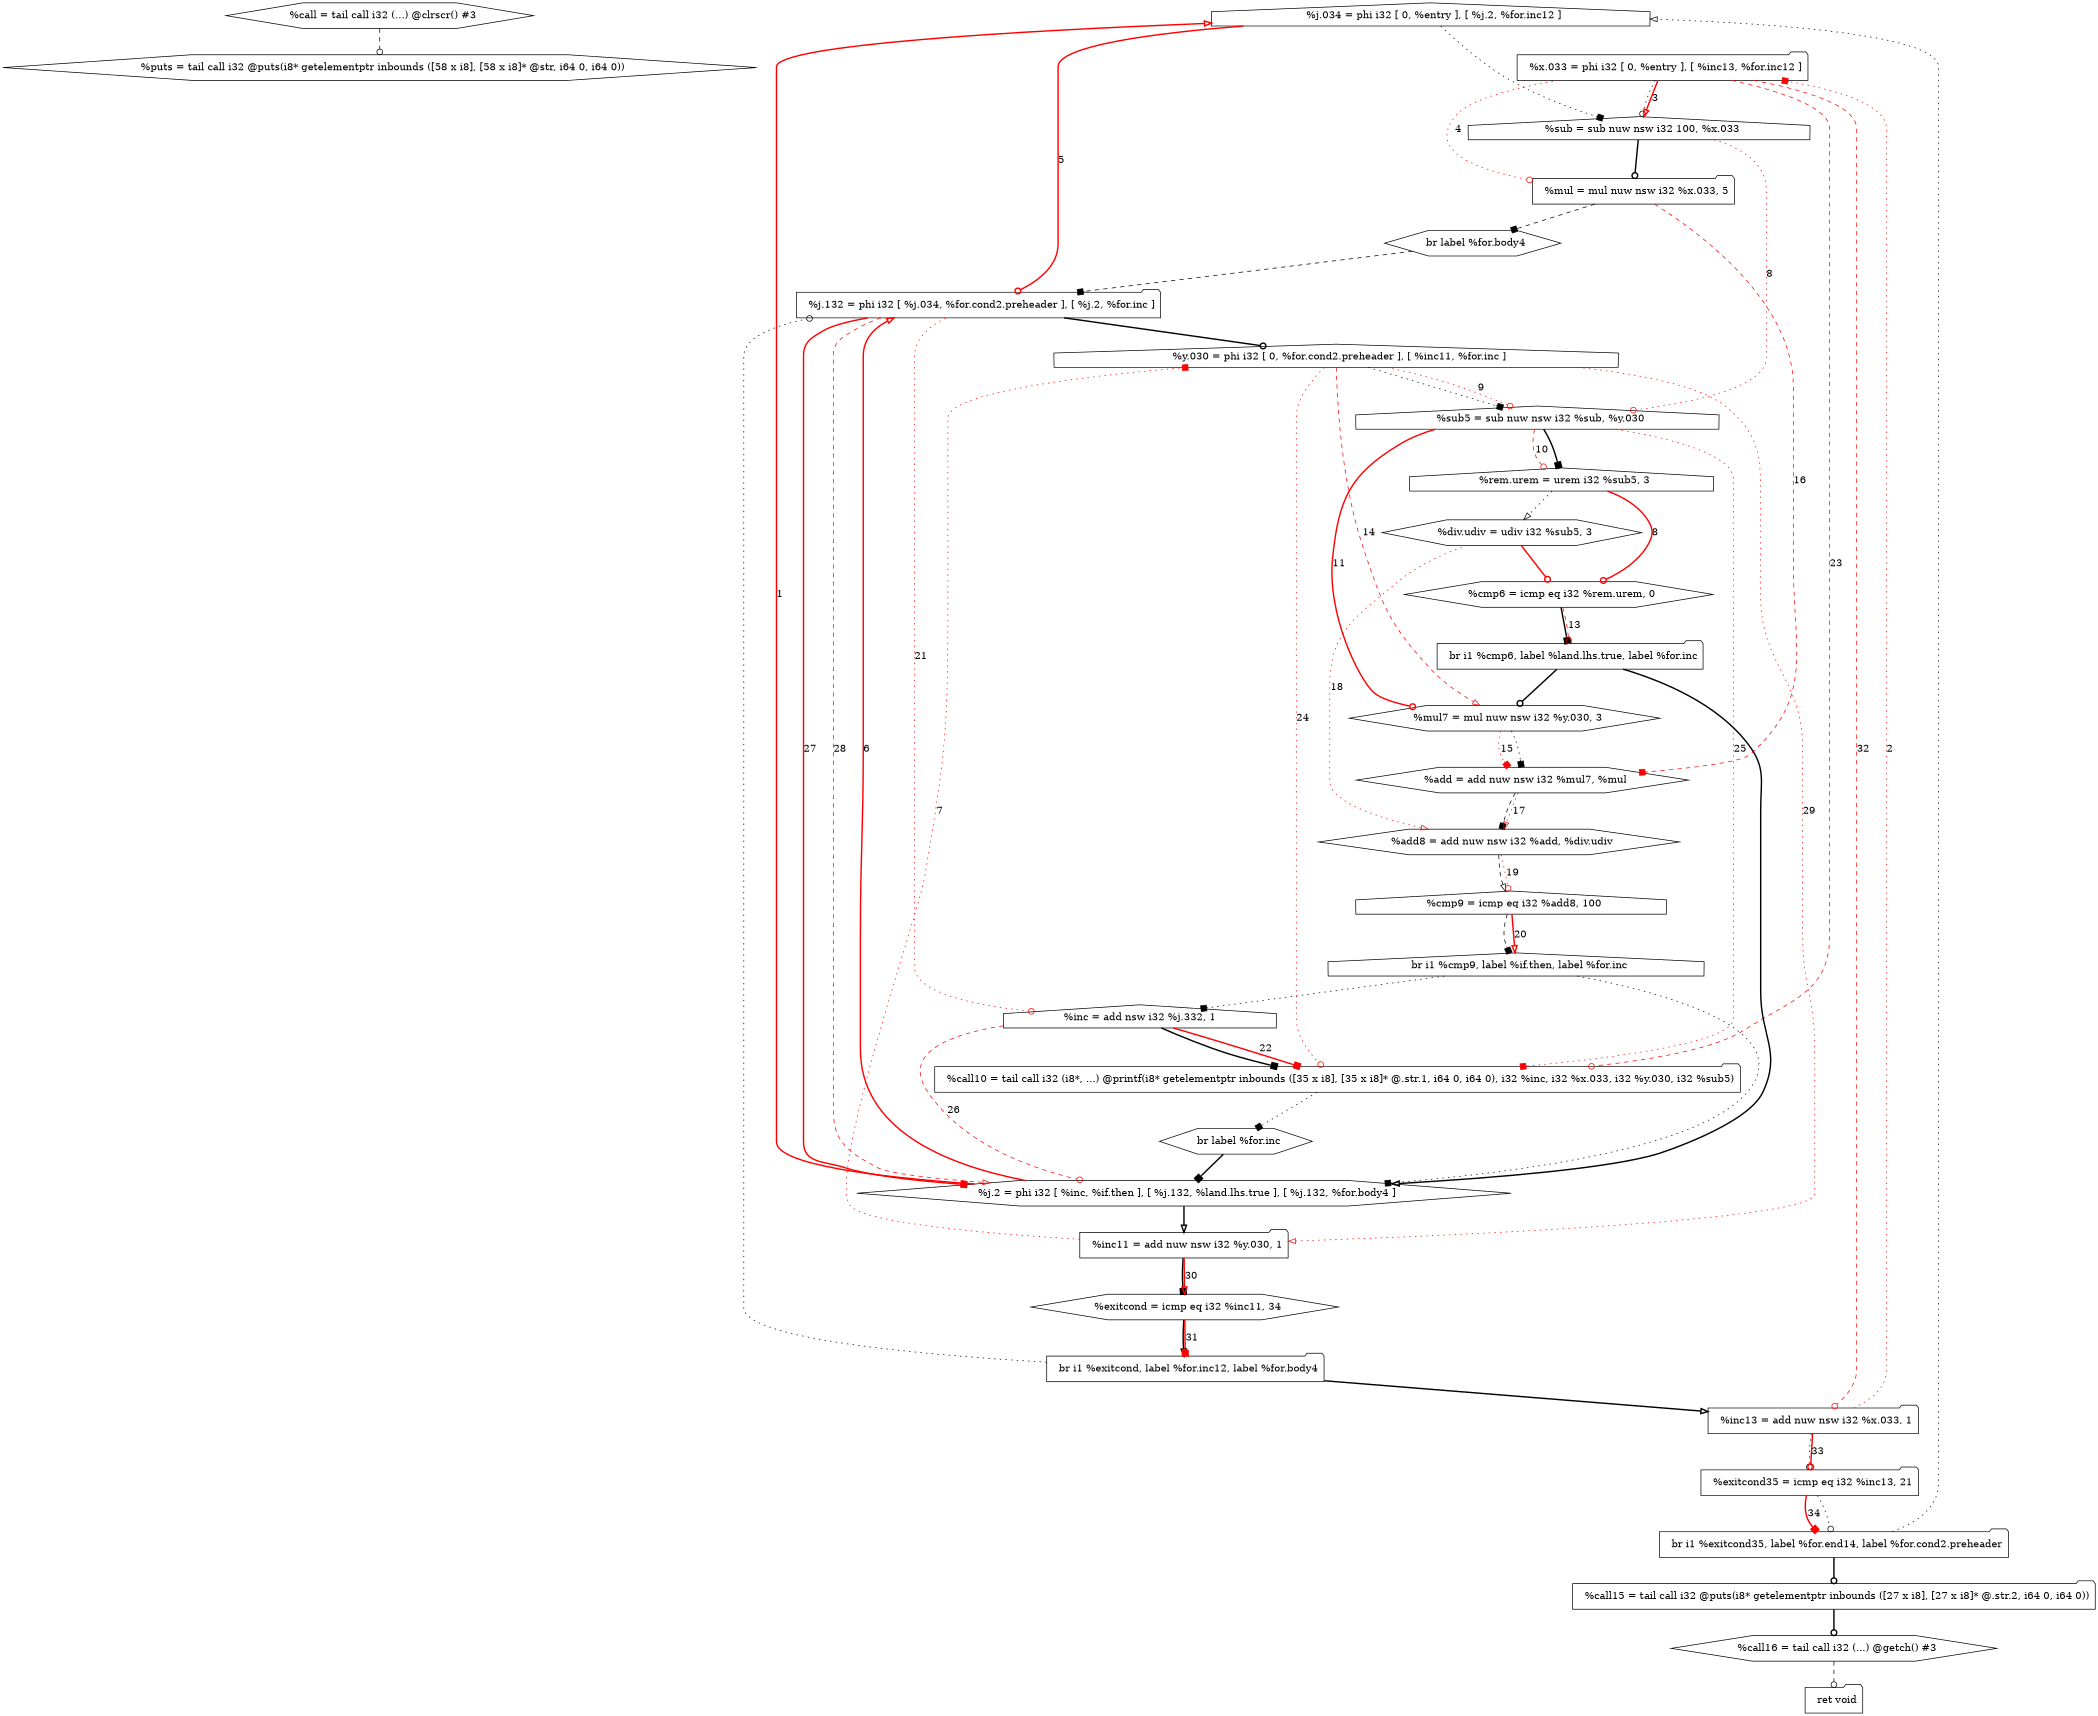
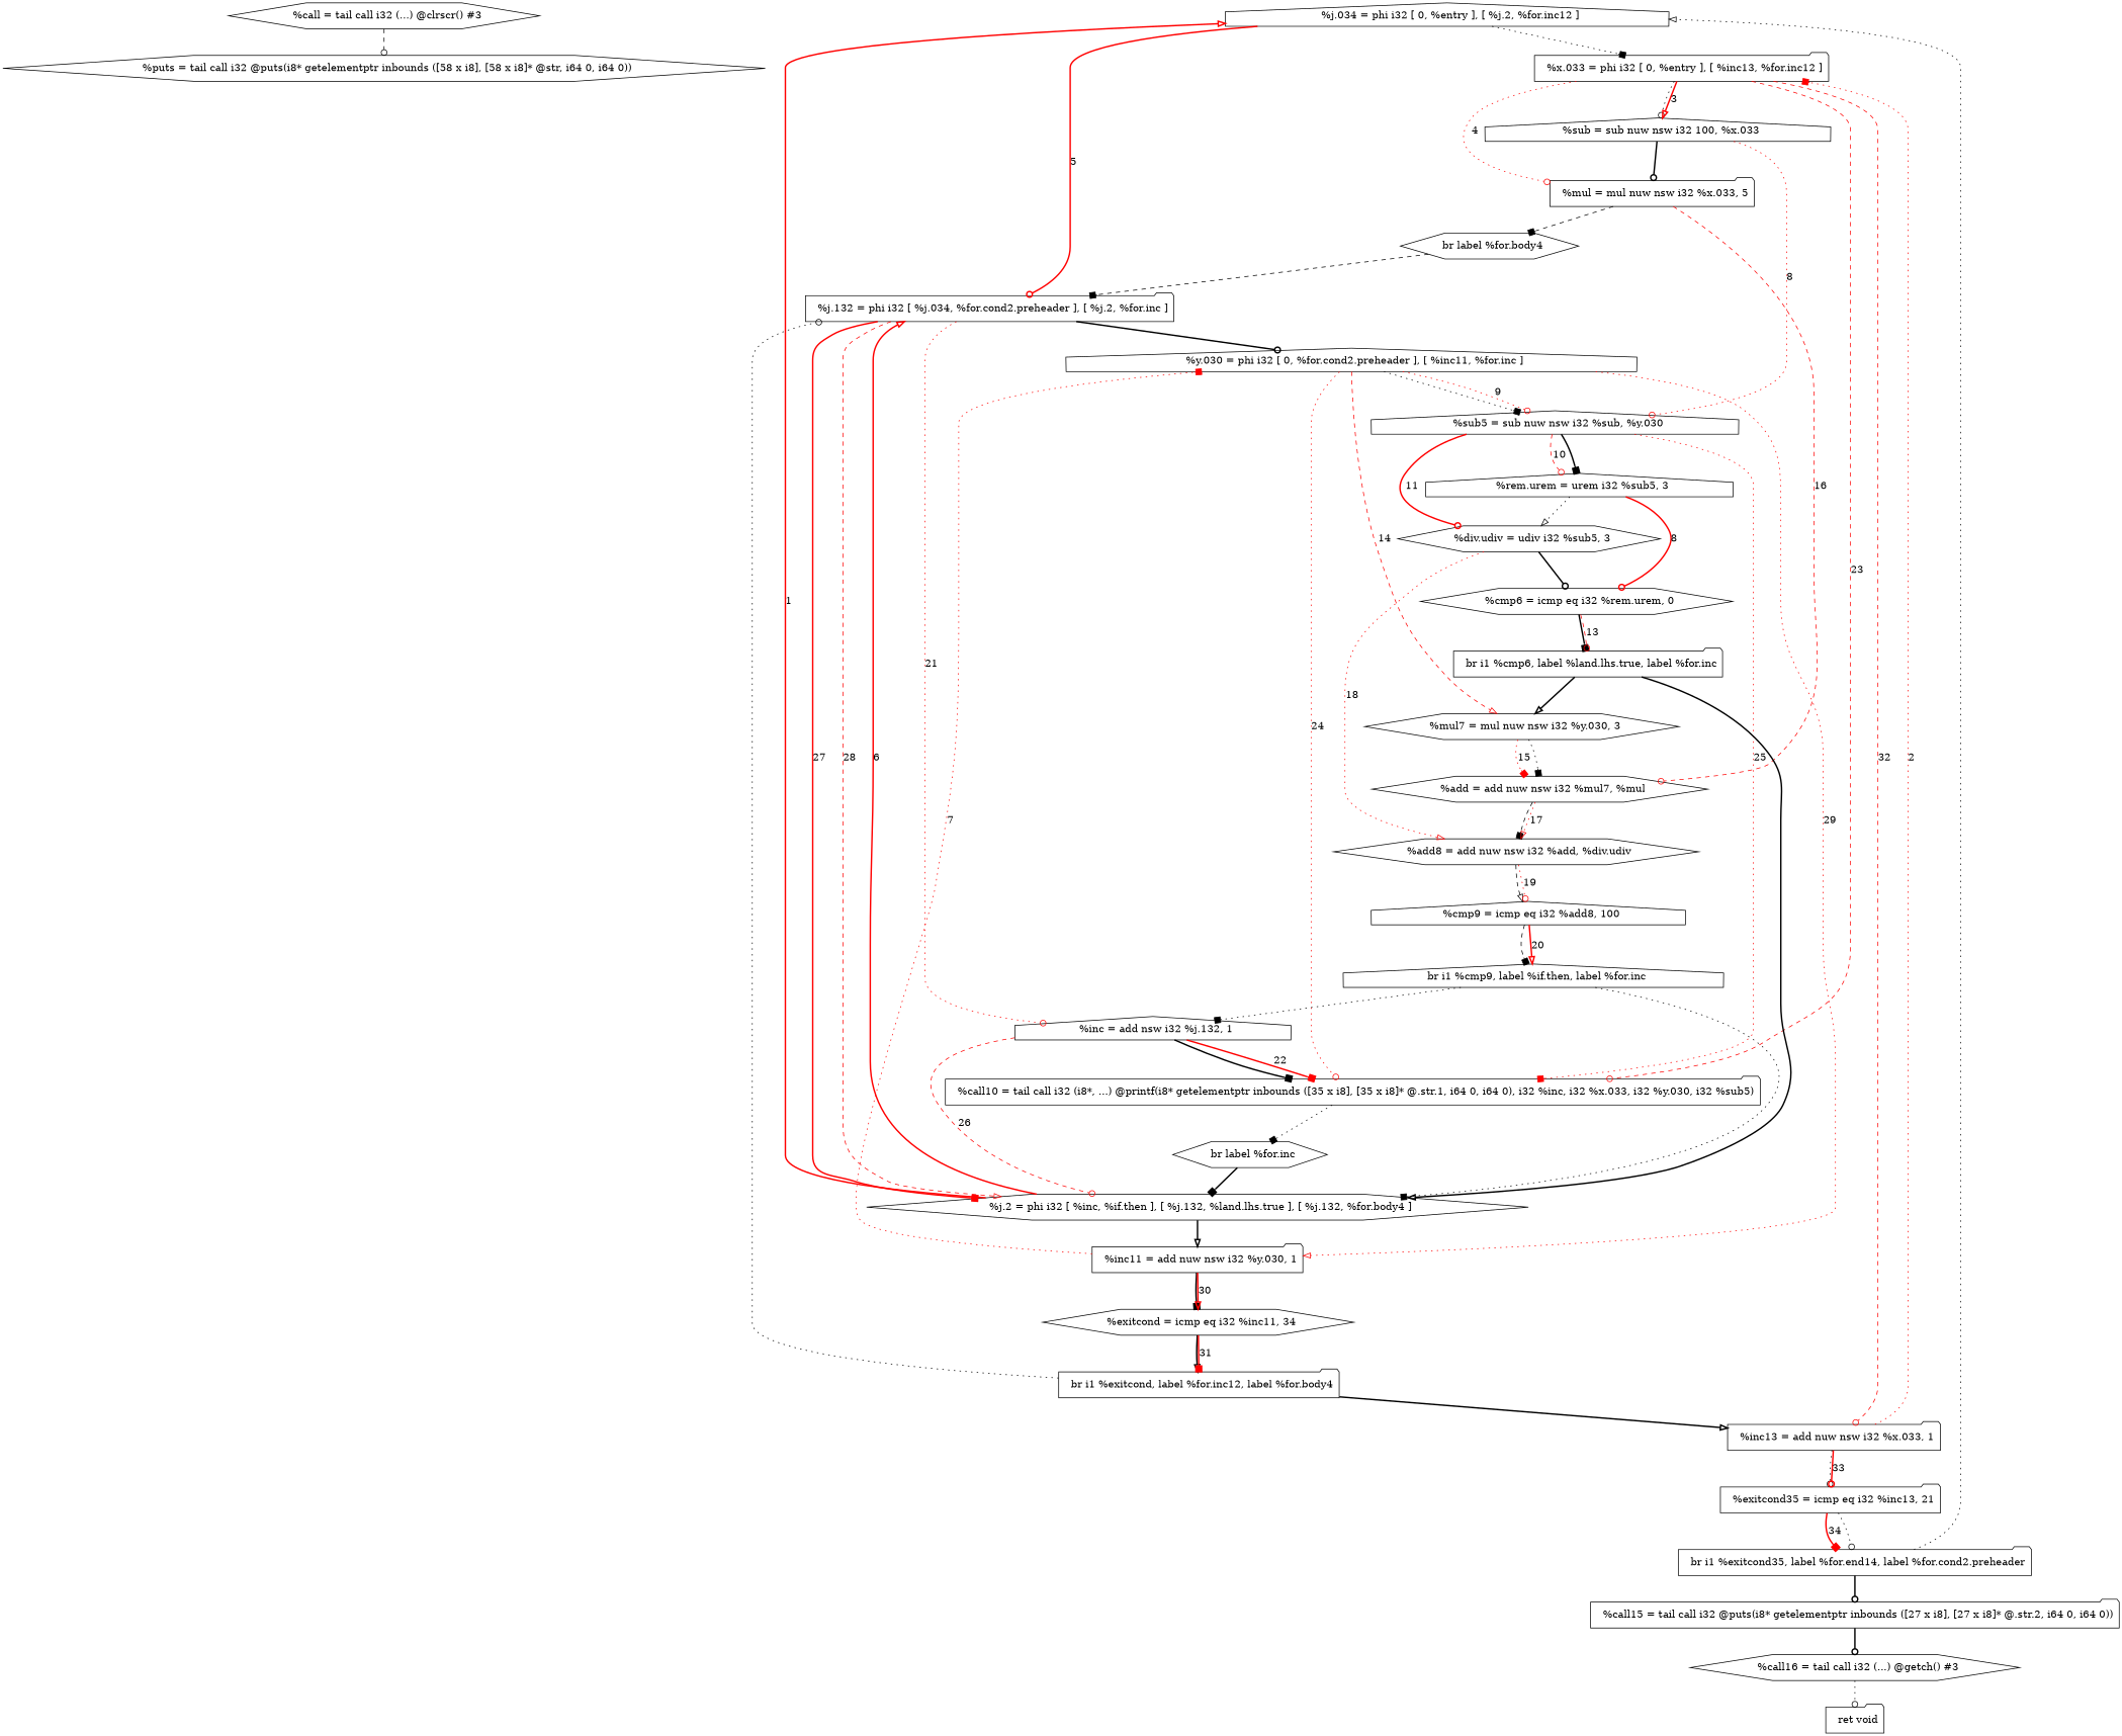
  digraph {
    node [shape=hexagon]
    edge [arrowhead=odot style=bold]
    n1 [label="  %call = tail call i32 (...) @clrscr() #3"]
    n2 [label="  %puts = tail call i32 @puts(i8* getelementptr inbounds ([58 x i8], [58 x i8]* @str, i64 0, i64 0))"]
    n3 [label="  %j.034 = phi i32 [ 0, %entry ], [ %j.2, %for.inc12 ]" shape=house]
    n4 [label="  %x.033 = phi i32 [ 0, %entry ], [ %inc13, %for.inc12 ]" shape=folder]
    n5 [label="  %j.132 = phi i32 [ %j.034, %for.cond2.preheader ], [ %j.2, %for.inc ]" shape=folder]
    n6 [label="  %sub = sub nuw nsw i32 100, %x.033" shape=house]
    n7 [label="  %mul = mul nuw nsw i32 %x.033, 5" shape=folder]
    n8 [label="  %call10 = tail call i32 (i8*, ...) @printf(i8* getelementptr inbounds ([35 x i8], [35 x i8]* @.str.1, i64 0, i64 0), i32 %inc, i32 %x.033, i32 %y.030, i32 %sub5)" shape=folder]
    n9 [label="  %inc13 = add nuw nsw i32 %x.033, 1" shape=folder]
    n10 [label="  %y.030 = phi i32 [ 0, %for.cond2.preheader ], [ %inc11, %for.inc ]" shape=house]
-   n11 [label="%inc = add nsw i32 %j.332, 1" shape=house]
+   n11 [label="  %inc = add nsw i32 %j.132, 1" shape=house]
    n12 [label="  %j.2 = phi i32 [ %inc, %if.then ], [ %j.132, %land.lhs.true ], [ %j.132, %for.body4 ]"]
    n13 [label="  %sub5 = sub nuw nsw i32 %sub, %y.030" shape=house]
    n14 [label="  br label %for.body4"]
    n15 [label="  %add = add nuw nsw i32 %mul7, %mul"]
    n16 [label="  br label %for.inc"]
    n17 [label="  %exitcond35 = icmp eq i32 %inc13, 21" shape=folder]
    n18 [label="  %rem.urem = urem i32 %sub5, 3" shape=house]
    n19 [label="  %div.udiv = udiv i32 %sub5, 3"]
    n20 [label="  %add8 = add nuw nsw i32 %add, %div.udiv"]
    n21 [label="  %mul7 = mul nuw nsw i32 %y.030, 3"]
    n22 [label="  %inc11 = add nuw nsw i32 %y.030, 1" shape=folder]
    n23 [label="  %exitcond = icmp eq i32 %inc11, 34"]
    n24 [label="  %cmp6 = icmp eq i32 %rem.urem, 0"]
    n25 [label="  br i1 %cmp6, label %land.lhs.true, label %for.inc" shape=folder]
    n26 [label="  %cmp9 = icmp eq i32 %add8, 100" shape=house]
    n27 [label="  br i1 %cmp9, label %if.then, label %for.inc" shape=house]
    n28 [label="  br i1 %exitcond, label %for.inc12, label %for.body4" shape=folder]
    n29 [label="  br i1 %exitcond35, label %for.end14, label %for.cond2.preheader" shape=folder]
    n30 [label="  %call15 = tail call i32 @puts(i8* getelementptr inbounds ([27 x i8], [27 x i8]* @.str.2, i64 0, i64 0))" shape=folder]
    n31 [label="  %call16 = tail call i32 (...) @getch() #3"]
    n32 [label="  ret void" shape=folder]
    n1 -> n2 [style=dashed]
-   n3 -> n6 [arrowhead=box style=dotted]
+   n3 -> n4 [arrowhead=box style=dotted]
    n3 -> n5 [color=red label=5]
    n4 -> n6 [style=dotted]
    n4 -> n6 [arrowhead=onormal color=red label=3]
    n4 -> n7 [color=red label=4 style=dotted]
    n4 -> n8 [color=red label=23 style=dashed]
    n4 -> n9 [color=red label=32 style=dashed]
    n5 -> n10
    n5 -> n11 [color=red label=21 style=dotted]
    n5 -> n12 [arrowhead=box color=red label=27]
    n5 -> n12 [arrowhead=onormal color=red label=28 style=dashed]
    n6 -> n7
    n6 -> n13 [color=red label=8 style=dotted]
    n7 -> n14 [arrowhead=box style=dashed]
-   n7 -> n15 [arrowhead=box color=red label=16 style=dashed]
+   n7 -> n15 [color=red label=16 style=dashed]
    n8 -> n16 [arrowhead=box style=dotted]
    n9 -> n4 [arrowhead=box color=red label=2 style=dotted]
    n9 -> n17 [style=dotted]
    n9 -> n17 [color=red label=33]
    n10 -> n8 [color=red label=24 style=dotted]
    n10 -> n13 [arrowhead=box style=dotted]
    n10 -> n13 [color=red label=9 style=dotted]
    n10 -> n21 [arrowhead=onormal color=red label=14 style=dashed]
    n10 -> n22 [arrowhead=onormal color=red label=29 style=dotted]
    n11 -> n8 [arrowhead=box]
    n11 -> n8 [arrowhead=box color=red label=22]
    n11 -> n12 [color=red label=26 style=dashed]
    n12 -> n3 [arrowhead=onormal color=red label=1]
    n12 -> n5 [arrowhead=onormal color=red label=6]
    n12 -> n22 [arrowhead=onormal]
    n13 -> n8 [arrowhead=box color=red label=25 style=dotted]
    n13 -> n18 [arrowhead=box]
    n13 -> n18 [color=red label=10 style=dashed]
-   n13 -> n21 [color=red label=11]
+   n13 -> n19 [color=red label=11]
    n14 -> n5 [arrowhead=box style=dashed]
    n15 -> n20 [arrowhead=box style=dashed]
    n15 -> n20 [arrowhead=onormal color=red label=17 style=dotted]
    n16 -> n12 [arrowhead=box]
    n17 -> n29 [style=dotted]
    n17 -> n29 [arrowhead=box color=red label=34]
    n18 -> n19 [arrowhead=onormal style=dotted]
    n18 -> n24 [color=red label=8]
    n19 -> n20 [arrowhead=onormal color=red label=18 style=dotted]
-   n19 -> n24 [color=red]
+   n19 -> n24
    n20 -> n26 [arrowhead=onormal style=dashed]
    n20 -> n26 [color=red label=19 style=dotted]
    n21 -> n15 [arrowhead=box style=dotted]
    n21 -> n15 [arrowhead=box color=red label=15 style=dotted]
    n22 -> n10 [arrowhead=box color=red label=7 style=dotted]
    n22 -> n23 [arrowhead=box]
    n22 -> n23 [arrowhead=onormal color=red label=30]
    n23 -> n28 [arrowhead=onormal]
    n23 -> n28 [arrowhead=box color=red label=31]
    n24 -> n25 [arrowhead=box]
    n24 -> n25 [color=red label=13 style=dashed]
    n25 -> n12 [arrowhead=onormal]
-   n25 -> n21
+   n25 -> n21 [arrowhead=onormal]
    n26 -> n27 [arrowhead=box style=dashed]
    n26 -> n27 [arrowhead=onormal color=red label=20]
    n27 -> n11 [arrowhead=box style=dotted]
    n27 -> n12 [arrowhead=box style=dotted]
    n28 -> n5 [style=dotted]
    n28 -> n9 [arrowhead=onormal]
    n29 -> n3 [arrowhead=onormal style=dotted]
    n29 -> n30
    n30 -> n31
-   n31 -> n32 [style=dashed]
+   n31 -> n32 [style=dotted]
  }
